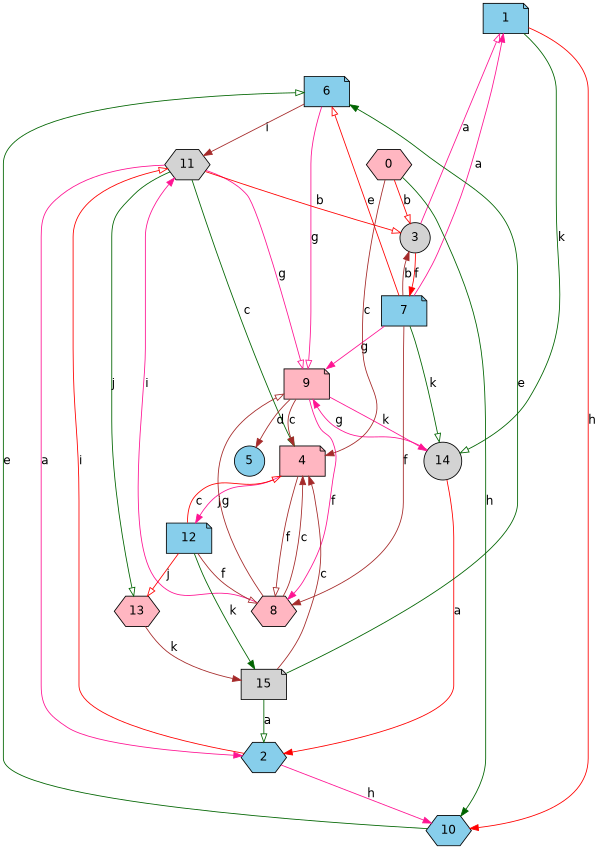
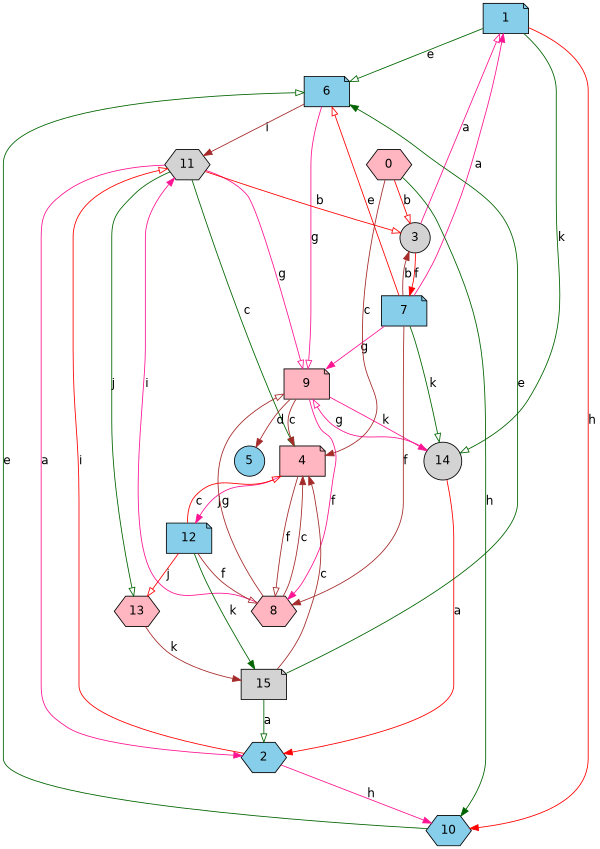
  strict digraph {
    fontname="DejaVu Sans"
    node [fillcolor=skyblue fontname="DejaVu Sans" shape=note style=filled]
    edge [arrowhead=normal color=brown fontname="DejaVu Sans"]
    1
    6
    10 [shape=hexagon]
    14 [fillcolor=lightgrey shape=circle]
    11 [fillcolor=lightgrey shape=hexagon]
    9 [fillcolor=lightpink]
    2 [shape=hexagon]
    3 [fillcolor=lightgrey shape=circle]
    4 [fillcolor=lightpink]
    13 [fillcolor=lightpink shape=hexagon]
    7
    8 [fillcolor=lightpink shape=hexagon]
    12
    15 [fillcolor=lightgrey]
    5 [shape=circle]
    0 [fillcolor=lightpink shape=hexagon]
+   1 -> 6 [arrowhead=onormal color=darkgreen label=e]
    1 -> 10 [color=red label=h]
    1 -> 14 [arrowhead=onormal color=darkgreen label=k]
    6 -> 11 [label=i]
    6 -> 9 [arrowhead=onormal color=deeppink label=g]
    10 -> 6 [arrowhead=onormal color=darkgreen label=e]
-   14 -> 9 [color=deeppink label=g]
+   14 -> 9 [arrowhead=onormal color=deeppink label=g]
    14 -> 2 [color=red label=a]
    11 -> 9 [arrowhead=onormal color=deeppink label=g]
    11 -> 2 [color=deeppink label=a]
    11 -> 3 [arrowhead=onormal color=red label=b]
    11 -> 4 [arrowhead=onormal color=darkgreen label=c]
    11 -> 13 [arrowhead=onormal color=darkgreen label=j]
    9 -> 14 [color=deeppink label=k]
    9 -> 4 [label=c]
    9 -> 8 [color=deeppink label=f]
    9 -> 5 [label=d]
    2 -> 10 [color=deeppink label=h]
    2 -> 11 [arrowhead=onormal color=red label=i]
    3 -> 1 [arrowhead=onormal color=deeppink label=a]
    3 -> 7 [color=red label=f]
    4 -> 8 [arrowhead=onormal label=f]
    4 -> 12 [color=deeppink label=j]
    13 -> 15 [label=k]
    7 -> 1 [color=deeppink label=a]
    7 -> 6 [arrowhead=onormal color=red label=e]
    7 -> 14 [arrowhead=onormal color=darkgreen label=k]
    7 -> 9 [color=deeppink label=g]
    7 -> 3 [label=b]
    7 -> 8 [label=f]
    8 -> 11 [color=deeppink label=i]
    8 -> 9 [arrowhead=onormal label=g]
    8 -> 4 [label=c]
    12 -> 4 [arrowhead=onormal color=red label=c]
    12 -> 13 [arrowhead=onormal color=red label=j]
    12 -> 8 [arrowhead=onormal label=f]
    12 -> 15 [color=darkgreen label=k]
    15 -> 6 [color=darkgreen label=e]
    15 -> 2 [arrowhead=onormal color=darkgreen label=a]
    15 -> 4 [label=c]
    0 -> 10 [color=darkgreen label=h]
    0 -> 3 [arrowhead=onormal color=red label=b]
    0 -> 4 [label=c]
  }
